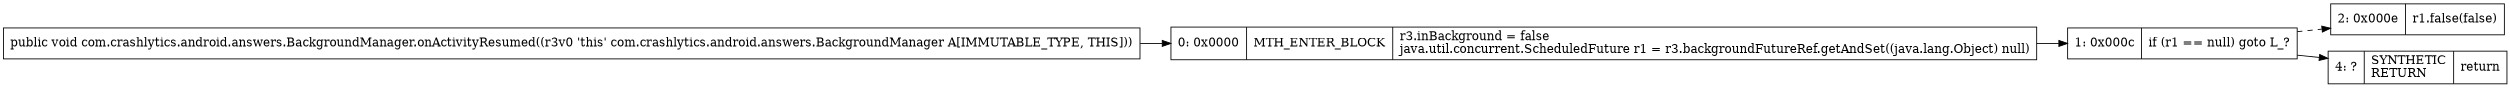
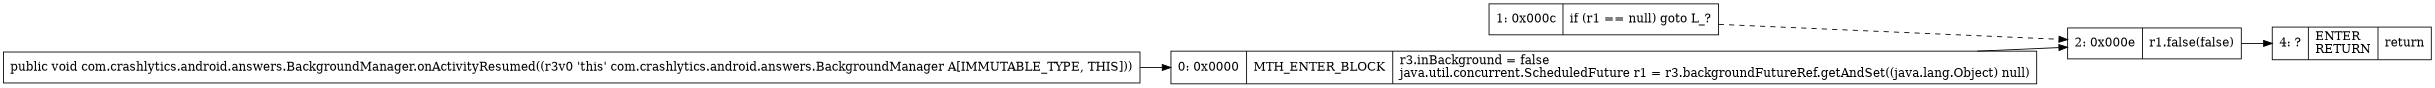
  digraph {
    rankdir=LR
    node [shape=record]
    n1 [label="{0\:\ 0x0000|MTH_ENTER_BLOCK\l|r3.inBackground = false\ljava.util.concurrent.ScheduledFuture r1 = r3.backgroundFutureRef.getAndSet((java.lang.Object) null)\l}"]
    n2 [label="{1\:\ 0x000c|if (r1 == null) goto L_?\l}"]
    n3 [label="{2\:\ 0x000e|r1.false(false)\l}"]
-   n4 [label="{4\:\ ?|SYNTHETIC\lRETURN\l|return\l}"]
+   n4 [label="{4\:\ ?|ENTER\lRETURN\l|return\l}"]
    n5 [label="{public void com.crashlytics.android.answers.BackgroundManager.onActivityResumed((r3v0 'this' com.crashlytics.android.answers.BackgroundManager A[IMMUTABLE_TYPE, THIS])) }"]
-   n1 -> n2
+   n1 -> n3
    n2 -> n3 [style=dashed]
-   n2 -> n4
+   n3 -> n4
    n5 -> n1
  }
